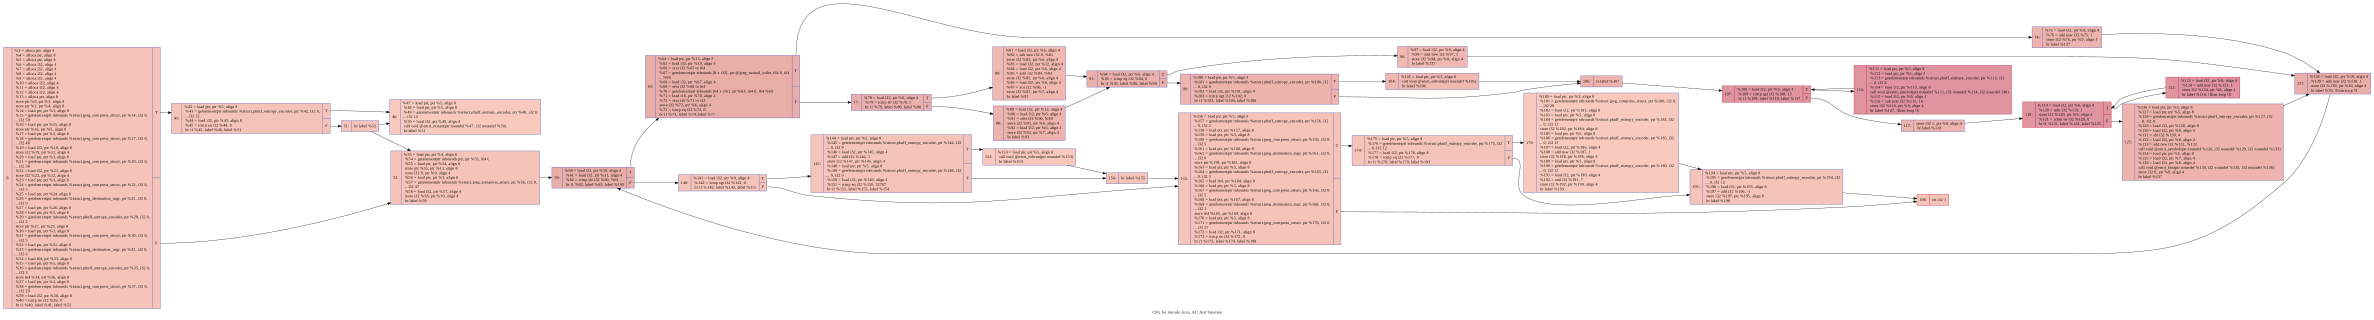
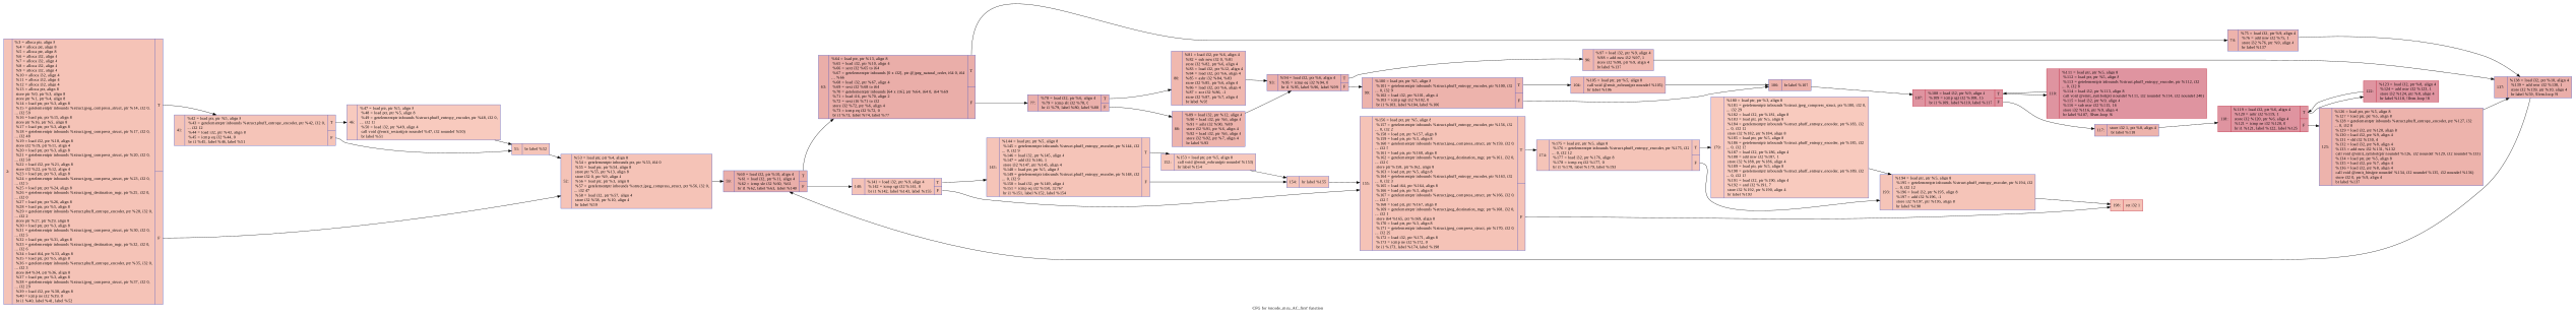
  digraph {
    fontname="Liberation Serif"
    label="CFG for 'encode_mcu_AC_first' function"
    rankdir=LR
    node [color="#3d50c3ff" fillcolor="#e97a5f70" fontname="Liberation Serif" shape=record style=filled]
    edge [fontname="Liberation Serif"]
    n1 [fillcolor="#e8765c70" label="{2:\l|  %3 = alloca ptr, align 8\l  %4 = alloca ptr, align 8\l  %5 = alloca ptr, align 8\l  %6 = alloca i32, align 4\l  %7 = alloca i32, align 4\l  %8 = alloca i32, align 4\l  %9 = alloca i32, align 4\l  %10 = alloca i32, align 4\l  %11 = alloca i32, align 4\l  %12 = alloca i32, align 4\l  %13 = alloca ptr, align 8\l  store ptr %0, ptr %3, align 8\l  store ptr %1, ptr %4, align 8\l  %14 = load ptr, ptr %3, align 8\l  %15 = getelementptr inbounds %struct.jpeg_compress_struct, ptr %14, i32 0,\l... i32 59\l  %16 = load ptr, ptr %15, align 8\l  store ptr %16, ptr %5, align 8\l  %17 = load ptr, ptr %3, align 8\l  %18 = getelementptr inbounds %struct.jpeg_compress_struct, ptr %17, i32 0,\l... i32 48\l  %19 = load i32, ptr %18, align 8\l  store i32 %19, ptr %11, align 4\l  %20 = load ptr, ptr %3, align 8\l  %21 = getelementptr inbounds %struct.jpeg_compress_struct, ptr %20, i32 0,\l... i32 50\l  %22 = load i32, ptr %21, align 8\l  store i32 %22, ptr %12, align 4\l  %23 = load ptr, ptr %3, align 8\l  %24 = getelementptr inbounds %struct.jpeg_compress_struct, ptr %23, i32 0,\l... i32 5\l  %25 = load ptr, ptr %24, align 8\l  %26 = getelementptr inbounds %struct.jpeg_destination_mgr, ptr %25, i32 0,\l... i32 0\l  %27 = load ptr, ptr %26, align 8\l  %28 = load ptr, ptr %5, align 8\l  %29 = getelementptr inbounds %struct.phuff_entropy_encoder, ptr %28, i32 0,\l... i32 2\l  store ptr %27, ptr %29, align 8\l  %30 = load ptr, ptr %3, align 8\l  %31 = getelementptr inbounds %struct.jpeg_compress_struct, ptr %30, i32 0,\l... i32 5\l  %32 = load ptr, ptr %31, align 8\l  %33 = getelementptr inbounds %struct.jpeg_destination_mgr, ptr %32, i32 0,\l... i32 6\l  %34 = load i64, ptr %33, align 8\l  %35 = load ptr, ptr %5, align 8\l  %36 = getelementptr inbounds %struct.phuff_entropy_encoder, ptr %35, i32 0,\l... i32 3\l  store i64 %34, ptr %36, align 8\l  %37 = load ptr, ptr %3, align 8\l  %38 = getelementptr inbounds %struct.jpeg_compress_struct, ptr %37, i32 0,\l... i32 29\l  %39 = load i32, ptr %38, align 8\l  %40 = icmp ne i32 %39, 0\l  br i1 %40, label %41, label %52\l|{<s0>T|<s1>F}}"]
    n2 [label="{41:\l|  %42 = load ptr, ptr %5, align 8\l  %43 = getelementptr inbounds %struct.phuff_entropy_encoder, ptr %42, i32 0,\l... i32 12\l  %44 = load i32, ptr %43, align 8\l  %45 = icmp eq i32 %44, 0\l  br i1 %45, label %46, label %51\l|{<s0>T|<s1>F}}"]
    n3 [fillcolor="#e8765c70" label="{52:\l|  %53 = load ptr, ptr %4, align 8\l  %54 = getelementptr inbounds ptr, ptr %53, i64 0\l  %55 = load ptr, ptr %54, align 8\l  store ptr %55, ptr %13, align 8\l  store i32 0, ptr %9, align 4\l  %56 = load ptr, ptr %3, align 8\l  %57 = getelementptr inbounds %struct.jpeg_compress_struct, ptr %56, i32 0,\l... i32 47\l  %58 = load i32, ptr %57, align 4\l  store i32 %58, ptr %10, align 4\l  br label %59\l}"]
    n4 [fillcolor="#ef886b70" label="{46:\l|  %47 = load ptr, ptr %5, align 8\l  %48 = load ptr, ptr %5, align 8\l  %49 = getelementptr inbounds %struct.phuff_entropy_encoder, ptr %48, i32 0,\l... i32 13\l  %50 = load i32, ptr %49, align 4\l  call void @emit_restart(ptr noundef %47, i32 noundef %50)\l  br label %51\l}"]
    n5 [label="{51:\l|  br label %52\l}"]
    n6 [fillcolor="#d0473d70" label="{59:\l|  %60 = load i32, ptr %10, align 4\l  %61 = load i32, ptr %11, align 4\l  %62 = icmp sle i32 %60, %61\l  br i1 %62, label %63, label %140\l|{<s0>T|<s1>F}}"]
    n7 [fillcolor="#d0473d70" label="{63:\l|  %64 = load ptr, ptr %13, align 8\l  %65 = load i32, ptr %10, align 4\l  %66 = sext i32 %65 to i64\l  %67 = getelementptr inbounds [0 x i32], ptr @jpeg_natural_order, i64 0, i64\l... %66\l  %68 = load i32, ptr %67, align 4\l  %69 = sext i32 %68 to i64\l  %70 = getelementptr inbounds [64 x i16], ptr %64, i64 0, i64 %69\l  %71 = load i16, ptr %70, align 2\l  %72 = sext i16 %71 to i32\l  store i32 %72, ptr %6, align 4\l  %73 = icmp eq i32 %72, 0\l  br i1 %73, label %74, label %77\l|{<s0>T|<s1>F}}"]
    n8 [fillcolor="#e8765c70" label="{140:\l|  %141 = load i32, ptr %9, align 4\l  %142 = icmp sgt i32 %141, 0\l  br i1 %142, label %143, label %155\l|{<s0>T|<s1>F}}"]
    n9 [fillcolor="#d6524470" label="{74:\l|  %75 = load i32, ptr %9, align 4\l  %76 = add nsw i32 %75, 1\l  store i32 %76, ptr %9, align 4\l  br label %137\l}"]
    n10 [fillcolor="#d24b4070" label="{77:\l|  %78 = load i32, ptr %6, align 4\l  %79 = icmp slt i32 %78, 0\l  br i1 %79, label %80, label %88\l|{<s0>T|<s1>F}}"]
    n11 [label="{143:\l|  %144 = load ptr, ptr %5, align 8\l  %145 = getelementptr inbounds %struct.phuff_entropy_encoder, ptr %144, i32\l... 0, i32 9\l  %146 = load i32, ptr %145, align 4\l  %147 = add i32 %146, 1\l  store i32 %147, ptr %145, align 4\l  %148 = load ptr, ptr %5, align 8\l  %149 = getelementptr inbounds %struct.phuff_entropy_encoder, ptr %148, i32\l... 0, i32 9\l  %150 = load i32, ptr %149, align 4\l  %151 = icmp eq i32 %150, 32767\l  br i1 %151, label %152, label %154\l|{<s0>T|<s1>F}}"]
    n12 [fillcolor="#e8765c70" label="{155:\l|  %156 = load ptr, ptr %5, align 8\l  %157 = getelementptr inbounds %struct.phuff_entropy_encoder, ptr %156, i32\l... 0, i32 2\l  %158 = load ptr, ptr %157, align 8\l  %159 = load ptr, ptr %3, align 8\l  %160 = getelementptr inbounds %struct.jpeg_compress_struct, ptr %159, i32 0,\l... i32 5\l  %161 = load ptr, ptr %160, align 8\l  %162 = getelementptr inbounds %struct.jpeg_destination_mgr, ptr %161, i32 0,\l... i32 0\l  store ptr %158, ptr %162, align 8\l  %163 = load ptr, ptr %5, align 8\l  %164 = getelementptr inbounds %struct.phuff_entropy_encoder, ptr %163, i32\l... 0, i32 3\l  %165 = load i64, ptr %164, align 8\l  %166 = load ptr, ptr %3, align 8\l  %167 = getelementptr inbounds %struct.jpeg_compress_struct, ptr %166, i32 0,\l... i32 5\l  %168 = load ptr, ptr %167, align 8\l  %169 = getelementptr inbounds %struct.jpeg_destination_mgr, ptr %168, i32 0,\l... i32 1\l  store i64 %165, ptr %169, align 8\l  %170 = load ptr, ptr %3, align 8\l  %171 = getelementptr inbounds %struct.jpeg_compress_struct, ptr %170, i32 0,\l... i32 29\l  %172 = load i32, ptr %171, align 8\l  %173 = icmp ne i32 %172, 0\l  br i1 %173, label %174, label %198\l|{<s0>T|<s1>F}}"]
    n13 [fillcolor="#d0473d70" label="{137:\l|  %138 = load i32, ptr %10, align 4\l  %139 = add nsw i32 %138, 1\l  store i32 %139, ptr %10, align 4\l  br label %59, !llvm.loop !9\l}"]
    n14 [fillcolor="#dc5d4a70" label="{80:\l|  %81 = load i32, ptr %6, align 4\l  %82 = sub nsw i32 0, %81\l  store i32 %82, ptr %6, align 4\l  %83 = load i32, ptr %12, align 4\l  %84 = load i32, ptr %6, align 4\l  %85 = ashr i32 %84, %83\l  store i32 %85, ptr %6, align 4\l  %86 = load i32, ptr %6, align 4\l  %87 = xor i32 %86, -1\l  store i32 %87, ptr %7, align 4\l  br label %93\l}"]
    n15 [fillcolor="#d6524470" label="{88:\l|  %89 = load i32, ptr %12, align 4\l  %90 = load i32, ptr %6, align 4\l  %91 = ashr i32 %90, %89\l  store i32 %91, ptr %6, align 4\l  %92 = load i32, ptr %6, align 4\l  store i32 %92, ptr %7, align 4\l  br label %93\l}"]
    n16 [fillcolor="#ed836670" label="{152:\l|  %153 = load ptr, ptr %5, align 8\l  call void @emit_eobrun(ptr noundef %153)\l  br label %154\l}"]
    n17 [label="{154:\l|  br label %155\l}"]
    n18 [label="{174:\l|  %175 = load ptr, ptr %5, align 8\l  %176 = getelementptr inbounds %struct.phuff_entropy_encoder, ptr %175, i32\l... 0, i32 12\l  %177 = load i32, ptr %176, align 8\l  %178 = icmp eq i32 %177, 0\l  br i1 %178, label %179, label %193\l|{<s0>T|<s1>F}}"]
    n19 [color="#b70d28ff" fillcolor="#e8765c70" label="{198:\l|  ret i32 1\l}"]
    n20 [fillcolor="#d24b4070" label="{93:\l|  %94 = load i32, ptr %6, align 4\l  %95 = icmp eq i32 %94, 0\l  br i1 %95, label %96, label %99\l|{<s0>T|<s1>F}}"]
    n21 [fillcolor="#dc5d4a70" label="{96:\l|  %97 = load i32, ptr %9, align 4\l  %98 = add nsw i32 %97, 1\l  store i32 %98, ptr %9, align 4\l  br label %137\l}"]
    n22 [fillcolor="#d6524470" label="{99:\l|  %100 = load ptr, ptr %5, align 8\l  %101 = getelementptr inbounds %struct.phuff_entropy_encoder, ptr %100, i32\l... 0, i32 9\l  %102 = load i32, ptr %101, align 4\l  %103 = icmp ugt i32 %102, 0\l  br i1 %103, label %104, label %106\l|{<s0>T|<s1>F}}"]
    n23 [fillcolor="#dc5d4a70" label="{104:\l|  %105 = load ptr, ptr %5, align 8\l  call void @emit_eobrun(ptr noundef %105)\l  br label %106\l}"]
    n24 [fillcolor="#d6524470" label="{106:\l|  br label %107\l}"]
    n25 [color="#b70d28ff" fillcolor="#b70d2870" label="{107:\l|  %108 = load i32, ptr %9, align 4\l  %109 = icmp sgt i32 %108, 15\l  br i1 %109, label %110, label %117\l|{<s0>T|<s1>F}}"]
    n26 [color="#b70d28ff" fillcolor="#b70d2870" label="{110:\l|  %111 = load ptr, ptr %5, align 8\l  %112 = load ptr, ptr %5, align 8\l  %113 = getelementptr inbounds %struct.phuff_entropy_encoder, ptr %112, i32\l... 0, i32 8\l  %114 = load i32, ptr %113, align 8\l  call void @emit_symbol(ptr noundef %111, i32 noundef %114, i32 noundef 240)\l  %115 = load i32, ptr %9, align 4\l  %116 = sub nsw i32 %115, 16\l  store i32 %116, ptr %9, align 4\l  br label %107, !llvm.loop !6\l}"]
    n27 [fillcolor="#d6524470" label="{117:\l|  store i32 1, ptr %8, align 4\l  br label %118\l}"]
    n28 [color="#b70d28ff" fillcolor="#b70d2870" label="{118:\l|  %119 = load i32, ptr %6, align 4\l  %120 = ashr i32 %119, 1\l  store i32 %120, ptr %6, align 4\l  %121 = icmp ne i32 %120, 0\l  br i1 %121, label %122, label %125\l|{<s0>T|<s1>F}}"]
    n29 [color="#b70d28ff" fillcolor="#b70d2870" label="{122:\l|  %123 = load i32, ptr %8, align 4\l  %124 = add nsw i32 %123, 1\l  store i32 %124, ptr %8, align 4\l  br label %118, !llvm.loop !8\l}"]
    n30 [fillcolor="#d6524470" label="{125:\l|  %126 = load ptr, ptr %5, align 8\l  %127 = load ptr, ptr %5, align 8\l  %128 = getelementptr inbounds %struct.phuff_entropy_encoder, ptr %127, i32\l... 0, i32 8\l  %129 = load i32, ptr %128, align 8\l  %130 = load i32, ptr %9, align 4\l  %131 = shl i32 %130, 4\l  %132 = load i32, ptr %8, align 4\l  %133 = add nsw i32 %131, %132\l  call void @emit_symbol(ptr noundef %126, i32 noundef %129, i32 noundef %133)\l  %134 = load ptr, ptr %5, align 8\l  %135 = load i32, ptr %7, align 4\l  %136 = load i32, ptr %8, align 4\l  call void @emit_bits(ptr noundef %134, i32 noundef %135, i32 noundef %136)\l  store i32 0, ptr %9, align 4\l  br label %137\l}"]
    n31 [fillcolor="#ef886b70" label="{179:\l|  %180 = load ptr, ptr %3, align 8\l  %181 = getelementptr inbounds %struct.jpeg_compress_struct, ptr %180, i32 0,\l... i32 29\l  %182 = load i32, ptr %181, align 8\l  %183 = load ptr, ptr %5, align 8\l  %184 = getelementptr inbounds %struct.phuff_entropy_encoder, ptr %183, i32\l... 0, i32 12\l  store i32 %182, ptr %184, align 8\l  %185 = load ptr, ptr %5, align 8\l  %186 = getelementptr inbounds %struct.phuff_entropy_encoder, ptr %185, i32\l... 0, i32 13\l  %187 = load i32, ptr %186, align 4\l  %188 = add nsw i32 %187, 1\l  store i32 %188, ptr %186, align 4\l  %189 = load ptr, ptr %5, align 8\l  %190 = getelementptr inbounds %struct.phuff_entropy_encoder, ptr %189, i32\l... 0, i32 13\l  %191 = load i32, ptr %190, align 4\l  %192 = and i32 %191, 7\l  store i32 %192, ptr %190, align 4\l  br label %193\l}"]
    n32 [label="{193:\l|  %194 = load ptr, ptr %5, align 8\l  %195 = getelementptr inbounds %struct.phuff_entropy_encoder, ptr %194, i32\l... 0, i32 12\l  %196 = load i32, ptr %195, align 8\l  %197 = add i32 %196, -1\l  store i32 %197, ptr %195, align 8\l  br label %198\l}"]
    n1 -> n2 [tailport=s0]
    n1 -> n3 [tailport=s1]
    n2 -> n4 [tailport=s0]
    n2 -> n5 [tailport=s1]
    n3 -> n6
-   n5 -> n4
+   n4 -> n5
    n5 -> n3
    n6 -> n7 [tailport=s0]
    n6 -> n8 [tailport=s1]
    n7 -> n9 [tailport=s0]
    n7 -> n10 [tailport=s1]
    n8 -> n11 [tailport=s0]
    n8 -> n12 [tailport=s1]
    n9 -> n13
    n10 -> n14 [tailport=s0]
    n10 -> n15 [tailport=s1]
    n11 -> n16 [tailport=s0]
    n11 -> n17 [tailport=s1]
    n12 -> n18 [tailport=s0]
    n12 -> n19 [tailport=s1]
    n13 -> n6
    n14 -> n20
    n15 -> n20
    n16 -> n17
    n17 -> n12
    n18 -> n31 [tailport=s0]
    n18 -> n32 [tailport=s1]
    n20 -> n21 [tailport=s0]
    n20 -> n22 [tailport=s1]
    n21 -> n13
    n22 -> n23 [tailport=s0]
    n22 -> n24 [tailport=s1]
    n23 -> n24
    n24 -> n25
    n25 -> n26 [tailport=s0]
    n25 -> n27 [tailport=s1]
    n26 -> n25
    n27 -> n28
    n28 -> n29 [tailport=s0]
    n28 -> n30 [tailport=s1]
    n29 -> n28
    n30 -> n13
    n31 -> n32
    n32 -> n19
  }
